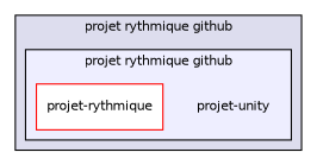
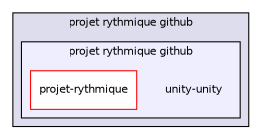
  digraph {
    compound=true
    fontname="DejaVu Sans"
    node [fontname="DejaVu Sans" fontsize=10]
-   n1 [label="projet-unity" shape=plaintext]
+   n1 [label="unity-unity" shape=plaintext]
    n2 [color=red fillcolor=white label="projet-rythmique" shape=box style=filled]
    subgraph cluster_1 {
      bgcolor="#ddddee"
      fontsize=10
      label="projet rythmique github"
      pencolor=black
      subgraph cluster_2 {
        bgcolor="#eeeeff"
        fontsize=10
        pencolor=black
        n1
        n2
      }
    }
  }
